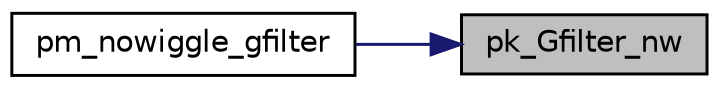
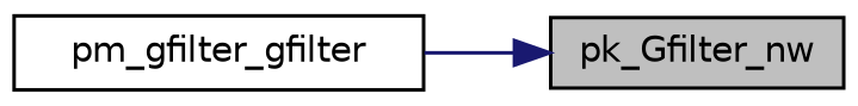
  digraph {
    rankdir=RL
    node [color=black fontname=Helvetica fontsize=10 shape=record style=filled]
    n1 [fillcolor=grey75 fontcolor=black height=0.2 label=pk_Gfilter_nw width=0.4]
-   n2 [fillcolor=white height=0.2 label=pm_nowiggle_gfilter width=0.4]
+   n2 [fillcolor=white height=0.2 label=pm_gfilter_gfilter width=0.4]
    n1 -> n2 [color=midnightblue dir=back fontname=Helvetica fontsize=10 labelfontname=Helvetica labelfontsize=10 style=solid]
  }
